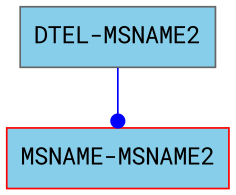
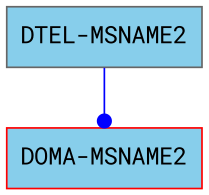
  digraph {
    fontname="Roboto Mono"
    node [shape=box style=filled fillcolor=skyblue fontname="Roboto Mono"]
    "DTEL-MSNAME2" [color=gray40]
-   "DOMA-MSNAME2" [color=red label="MSNAME-MSNAME2"]
+   "DOMA-MSNAME2" [color=red]
    "DTEL-MSNAME2" -> "DOMA-MSNAME2" [color=blue style=solid arrowhead=dot fontname="Roboto Mono"]
  }
